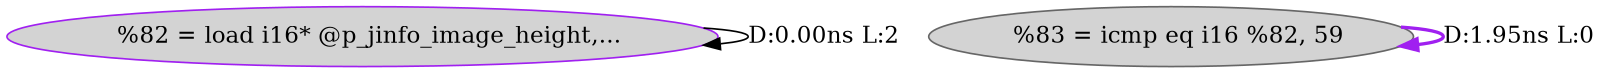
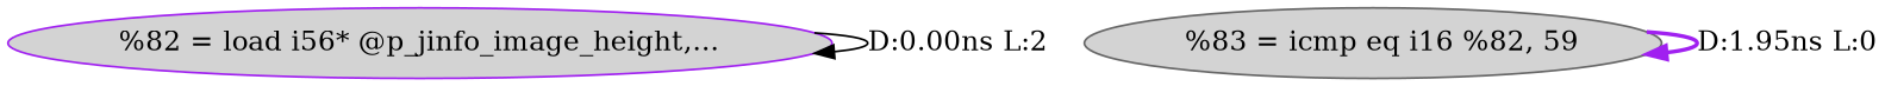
  digraph {
    node [style=filled fillcolor=lightgrey]
-   n1 [label="  %82 = load i16* @p_jinfo_image_height,..." color=purple]
+   n1 [label="%82 = load i56* @p_jinfo_image_height,..." color=purple]
    n2 [label="  %83 = icmp eq i16 %82, 59" color=gray40]
    n1 -> n1 [color=black label="D:0.00ns L:2" style=solid]
    n2 -> n2 [color=purple label="D:1.95ns L:0" style=bold]
  }
